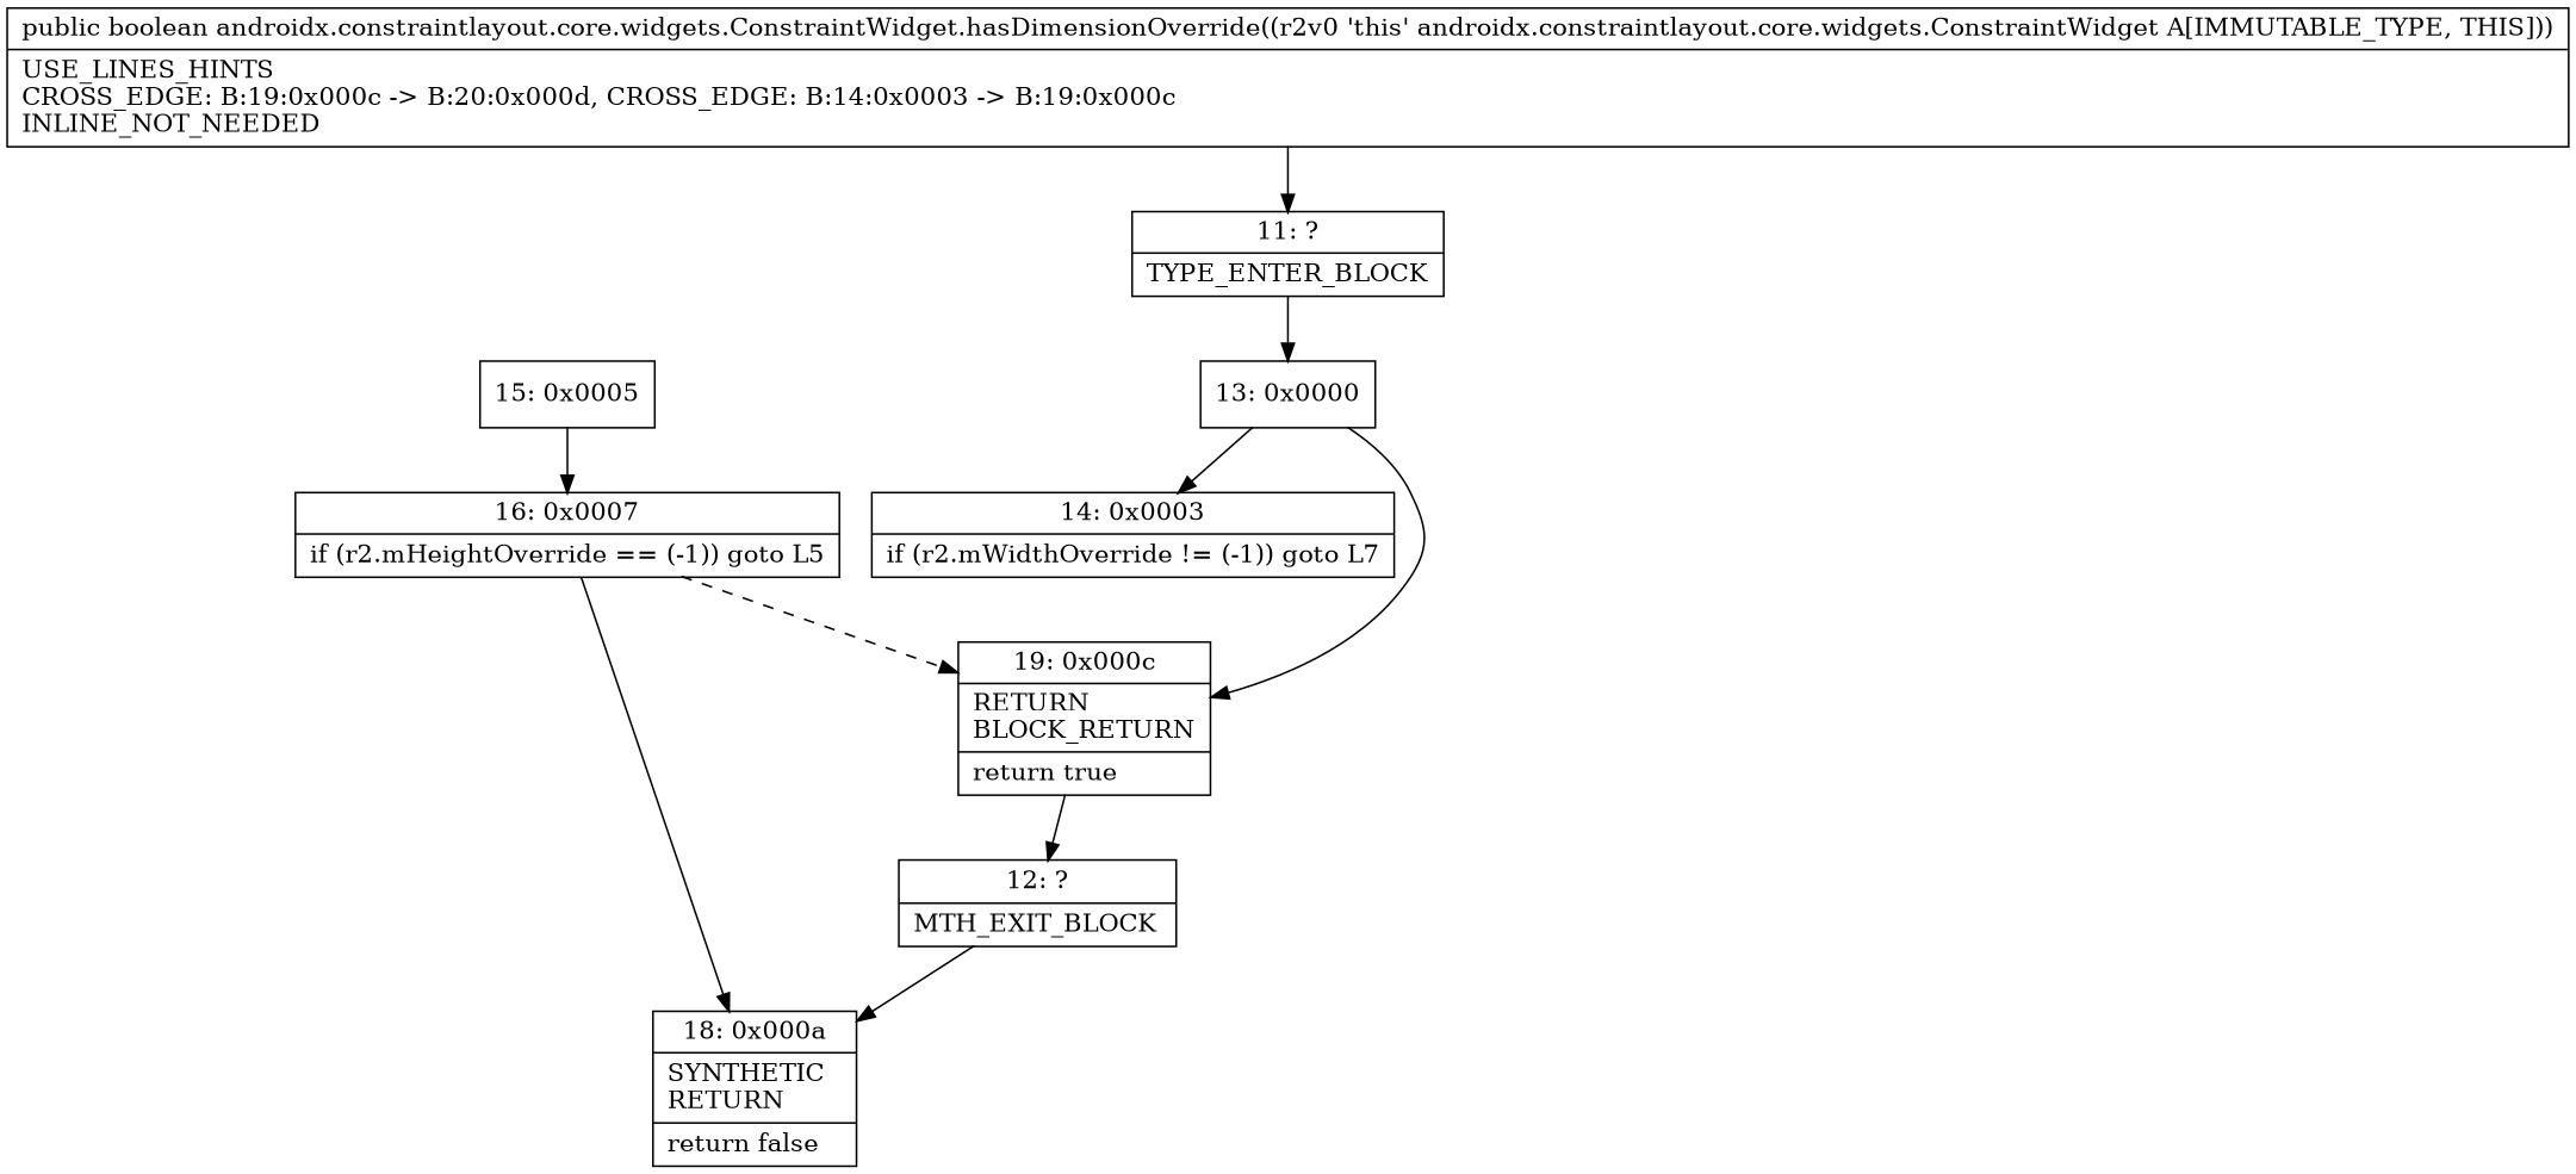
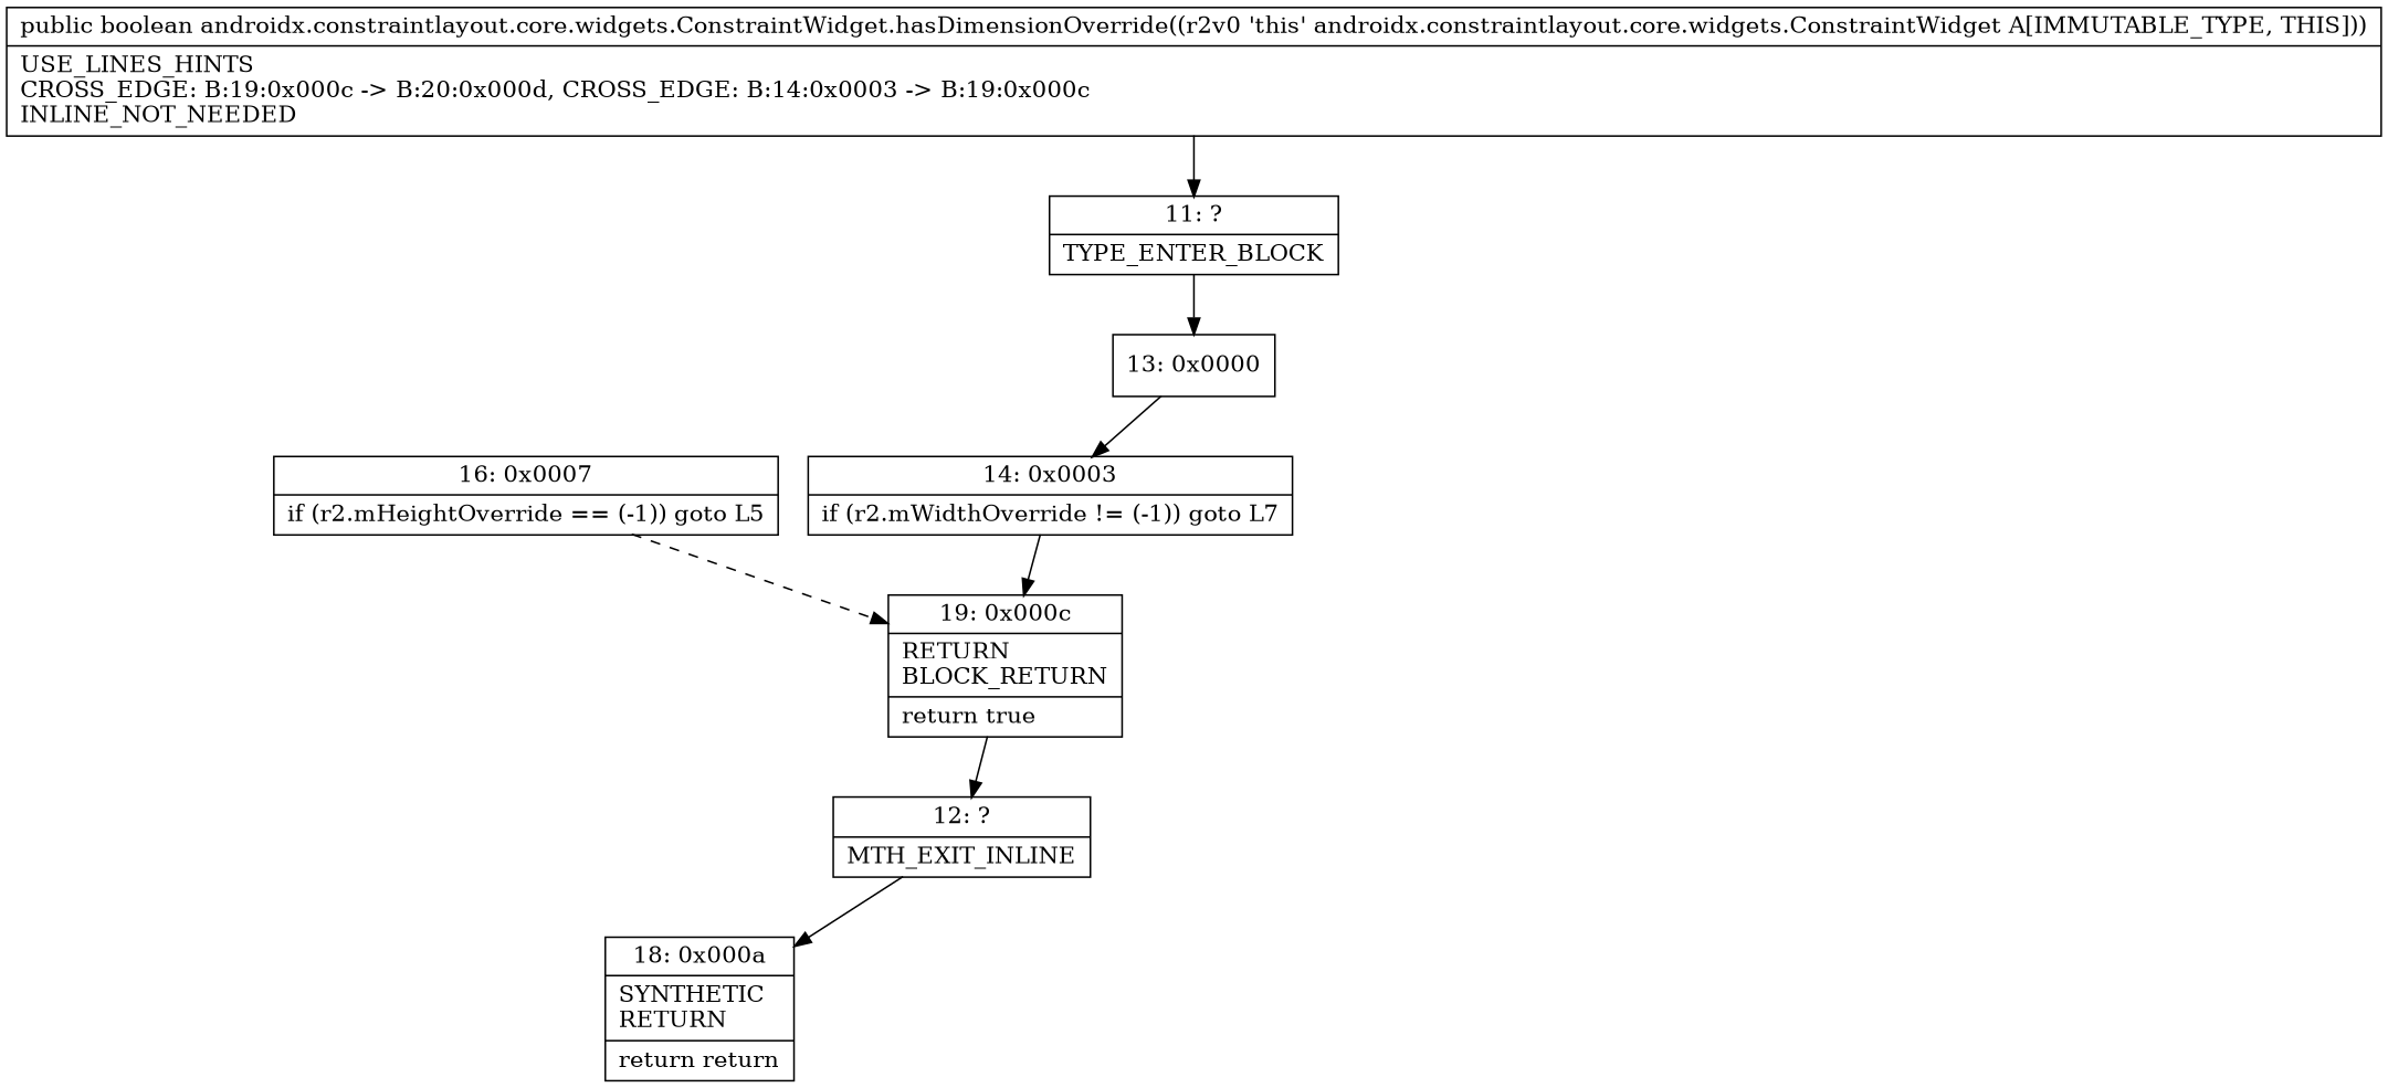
  digraph {
    node [shape=record]
    n1 [label="{11\:\ ?|TYPE_ENTER_BLOCK\l}"]
    n2 [label="{13\:\ 0x0000}"]
    n3 [label="{14\:\ 0x0003|if (r2.mWidthOverride != (\-1)) goto L7\l}"]
    n4 [label="{19\:\ 0x000c|RETURN\lBLOCK_RETURN\l|return true\l}"]
-   n5 [label="{15\:\ 0x0005}"]
    n6 [label="{16\:\ 0x0007|if (r2.mHeightOverride == (\-1)) goto L5\l}"]
-   n7 [label="{12\:\ ?|MTH_EXIT_BLOCK\l}"]
-   n8 [label="{18\:\ 0x000a|SYNTHETIC\lRETURN\l|return false\l}"]
+   n7 [label="{12\:\ ?|MTH_EXIT_INLINE\l}"]
+   n8 [label="{18\:\ 0x000a|SYNTHETIC\lRETURN\l|return return\l}"]
    n9 [label="{public boolean androidx.constraintlayout.core.widgets.ConstraintWidget.hasDimensionOverride((r2v0 'this' androidx.constraintlayout.core.widgets.ConstraintWidget A[IMMUTABLE_TYPE, THIS]))  | USE_LINES_HINTS\lCROSS_EDGE: B:19:0x000c \-\> B:20:0x000d, CROSS_EDGE: B:14:0x0003 \-\> B:19:0x000c\lINLINE_NOT_NEEDED\l}"]
    n1 -> n2
    n2 -> n3
-   n2 -> n4
+   n3 -> n4
    n4 -> n7
-   n5 -> n6
    n6 -> n4 [style=dashed]
-   n6 -> n8
    n7 -> n8
    n9 -> n1
  }
